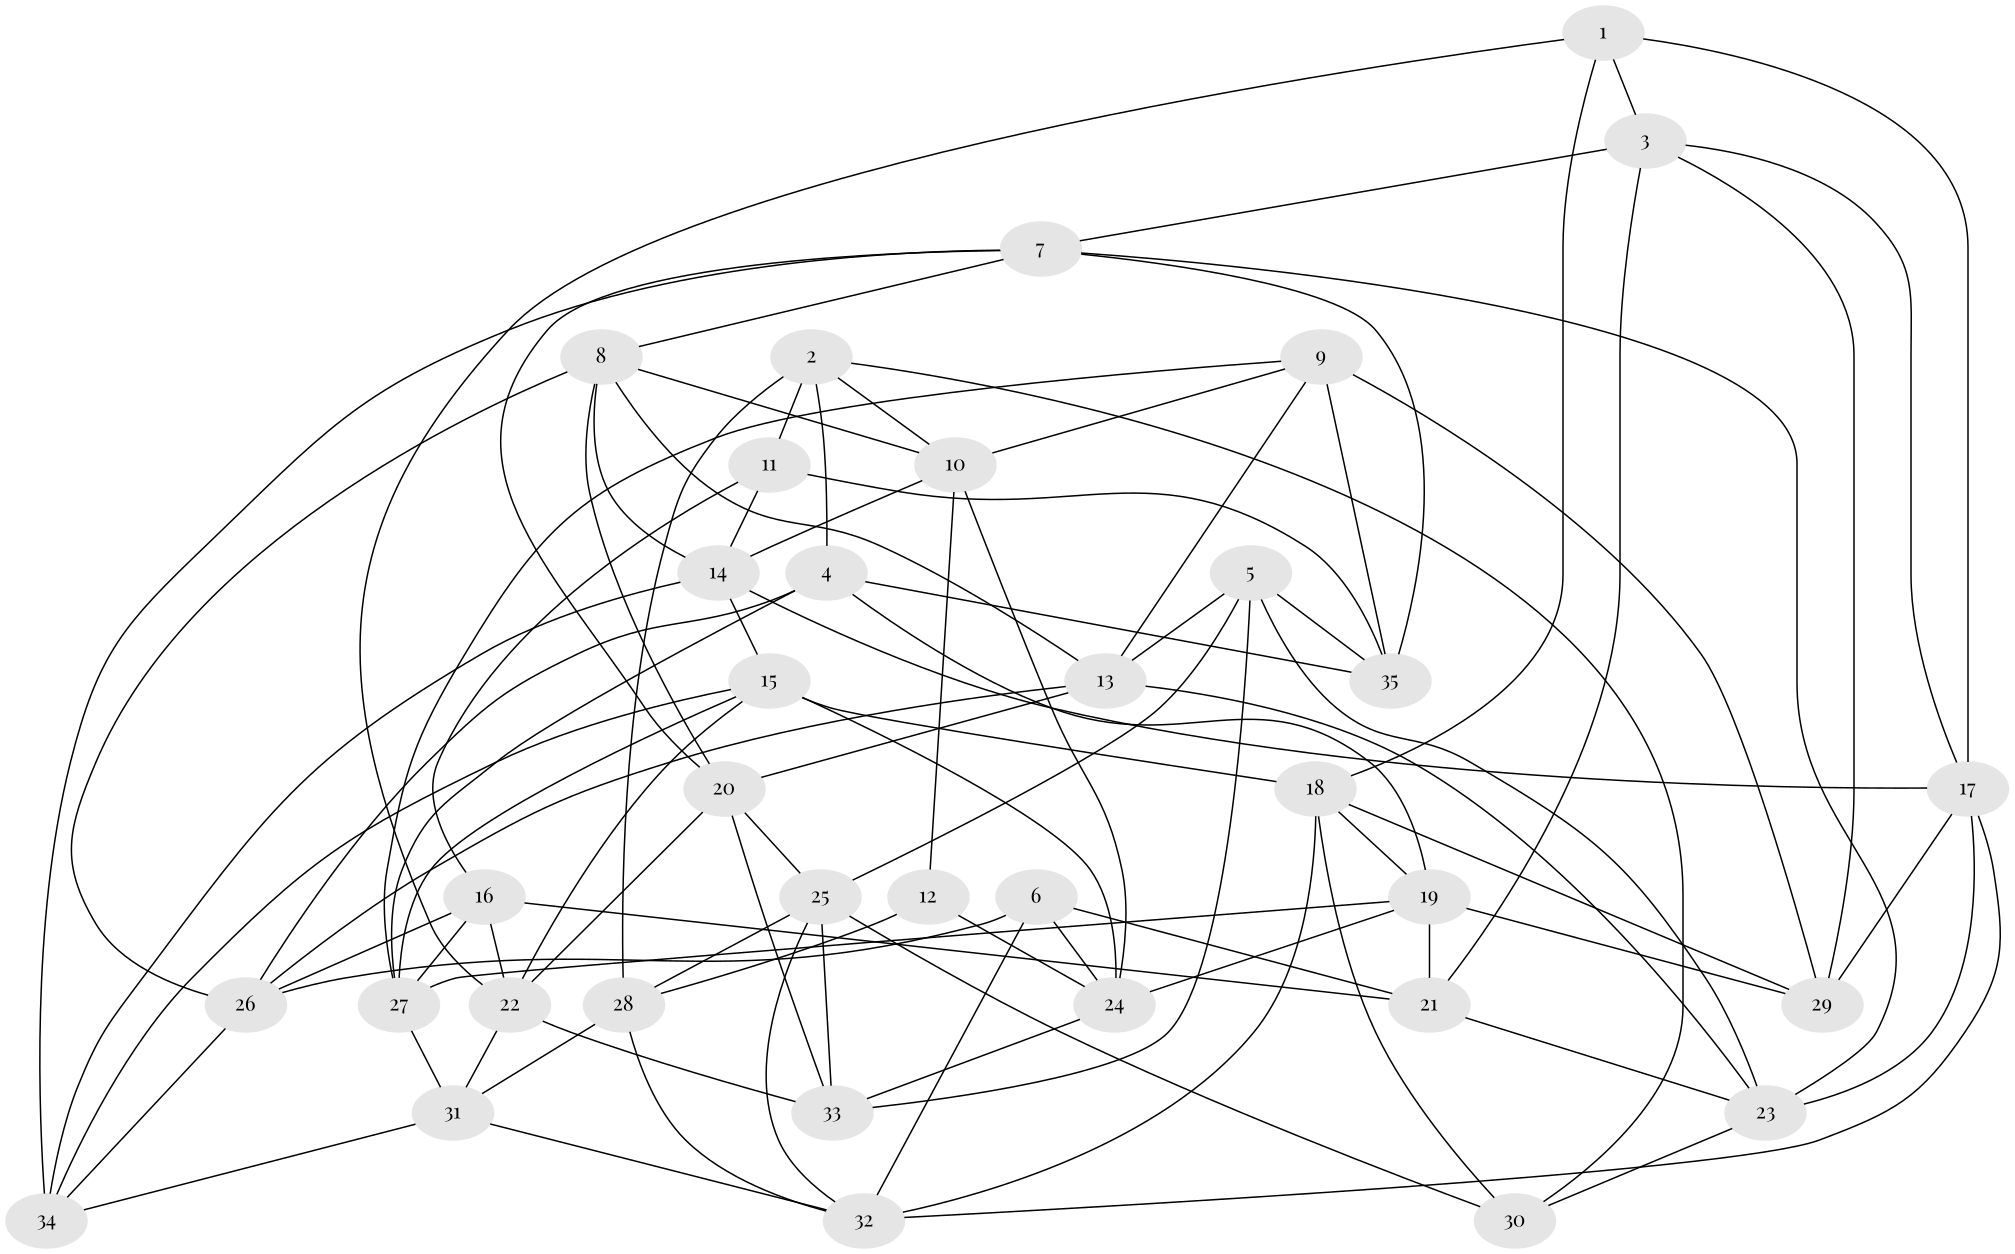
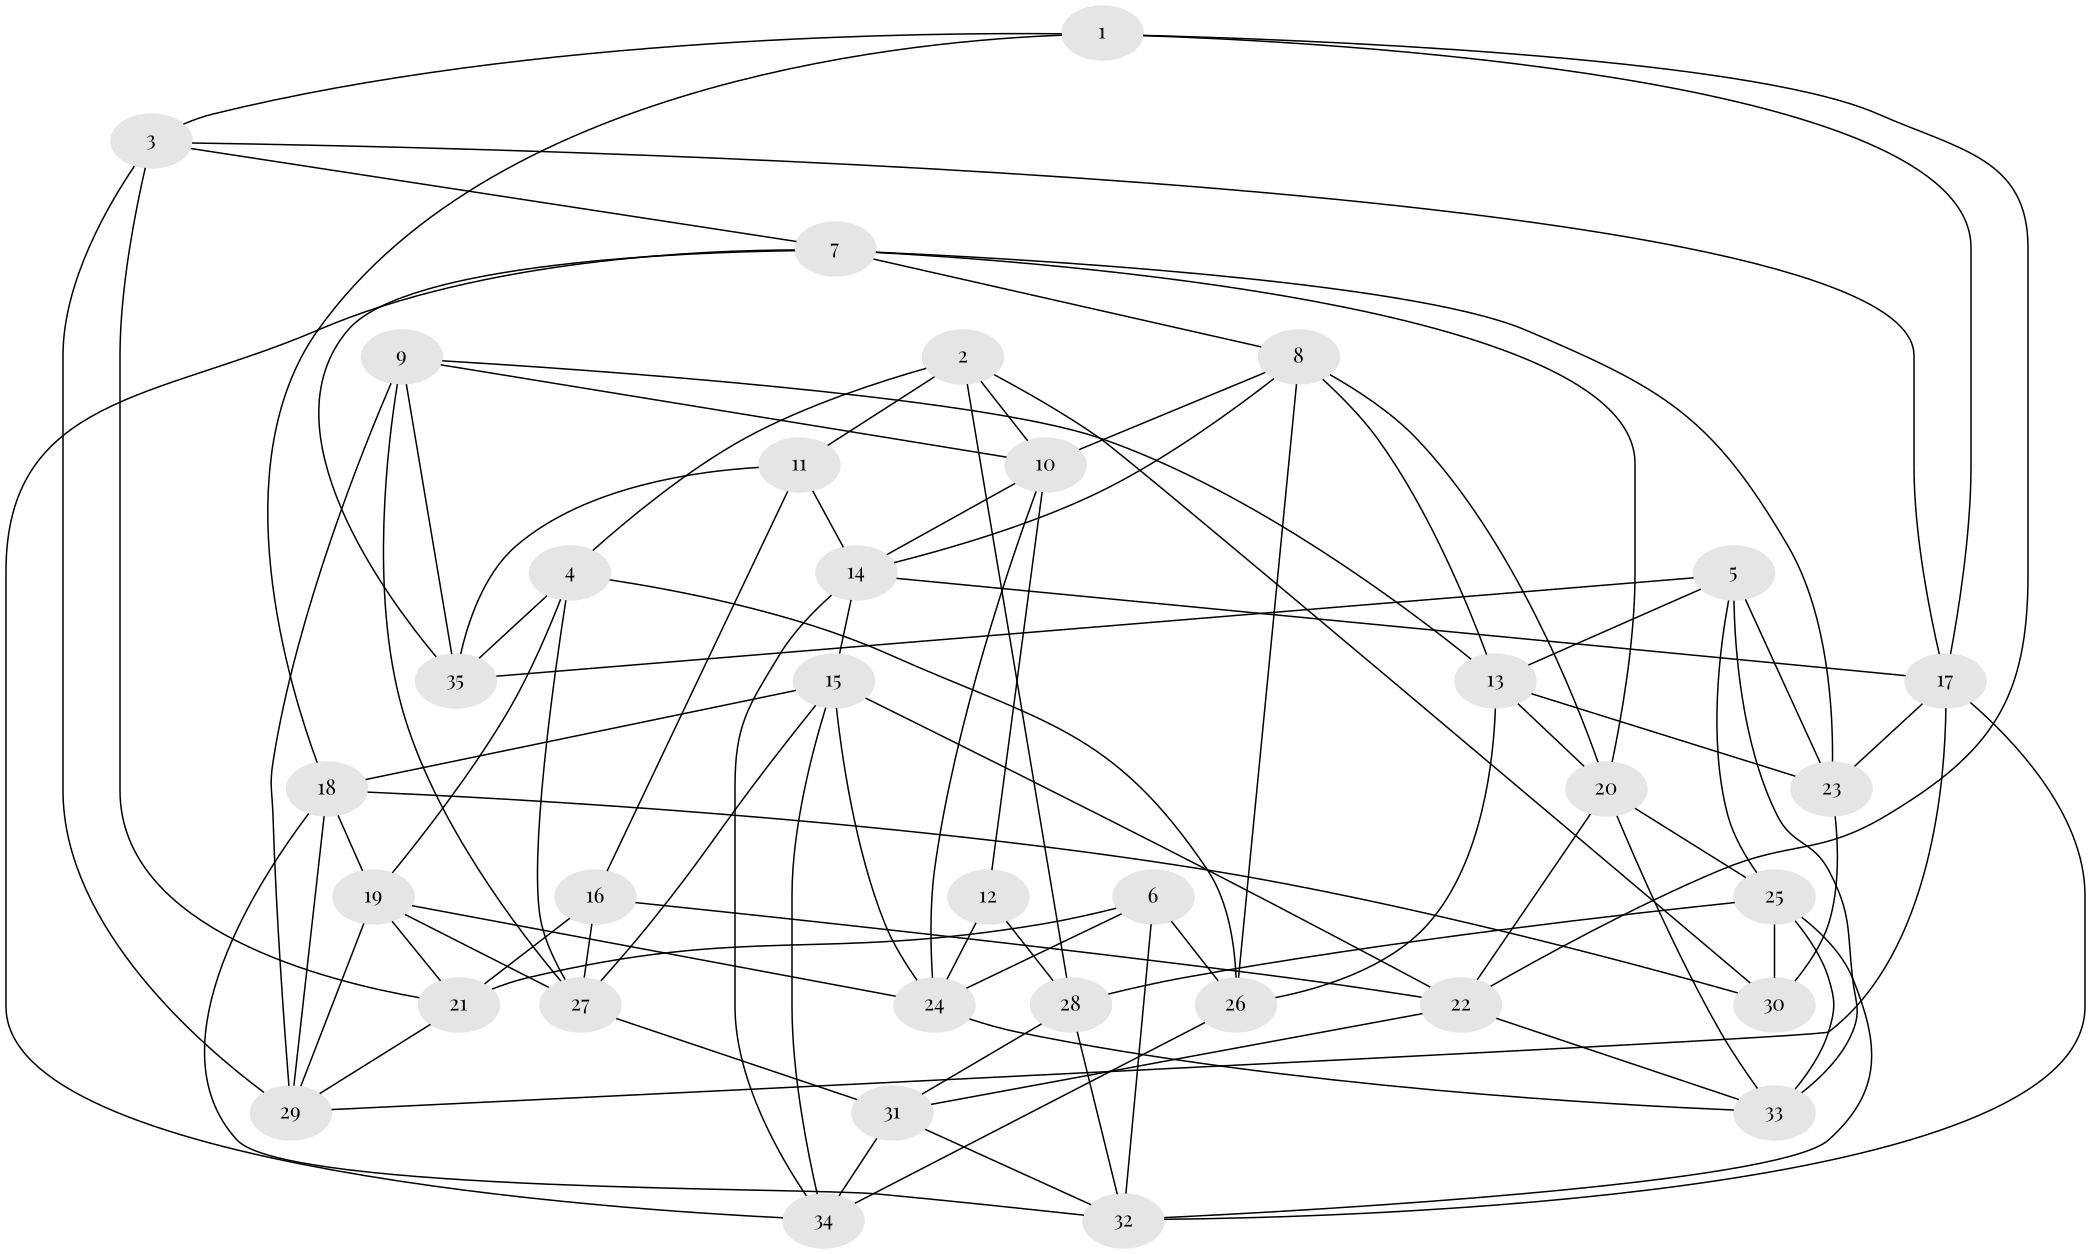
  graph {
    fontname="Playfair Display"
    node [color=gray90 fontname="Playfair Display" style=filled]
    edge [fontname="Playfair Display" weight=1.0]
    1
    3
    17
    18
    22
    7
    21
    29
    23
    32
    30
    19
    33
    31
    2
    4
    10
    11
    28
    26
    27
    35
    12
    24
    14
    16
    8
    20
    34
    5
    13
    25
    6
    15
    9
    1 -- 3
    1 -- 17
    1 -- 18
    1 -- 22
    3 -- 17
    3 -- 7
    3 -- 21
    3 -- 29
    17 -- 29
    17 -- 23
    17 -- 32
    18 -- 29
    18 -- 32
    18 -- 30
    18 -- 19
    22 -- 33
    22 -- 31
    7 -- 23
    7 -- 35
    7 -- 8
    7 -- 20
    7 -- 34
-   21 -- 23
+   21 -- 29
    23 -- 30
    19 -- 21
    19 -- 29
    19 -- 27
    19 -- 24
    31 -- 32
    31 -- 34 [weight=2.0]
    2 -- 30
    2 -- 4
    2 -- 10
    2 -- 11
    2 -- 28 [weight=2.0]
    4 -- 19
    4 -- 26
    4 -- 27
    4 -- 35 [weight=2.0]
    10 -- 12
    10 -- 24
    10 -- 14
    11 -- 35
    11 -- 14
    11 -- 16
    28 -- 32
    28 -- 31
    26 -- 34
    27 -- 31
    12 -- 28
    12 -- 24
    24 -- 33
    14 -- 17
    14 -- 34
    14 -- 15
    16 -- 22
    16 -- 21 [weight=2.0]
-   16 -- 26
    16 -- 27
    8 -- 10
    8 -- 26
    8 -- 14
    8 -- 20
    8 -- 13
    20 -- 22
    20 -- 33
    20 -- 25
    5 -- 23
    5 -- 33 [weight=2.0]
    5 -- 35
    5 -- 13
    5 -- 25
    13 -- 23
    13 -- 26
    13 -- 20
    25 -- 32
    25 -- 30
    25 -- 33
    25 -- 28
    6 -- 21
    6 -- 32
    6 -- 26
    6 -- 24
    15 -- 18
    15 -- 22
    15 -- 27
    15 -- 24
    15 -- 34
    9 -- 29 [weight=2.0]
    9 -- 10
    9 -- 27
    9 -- 35
    9 -- 13
  }
